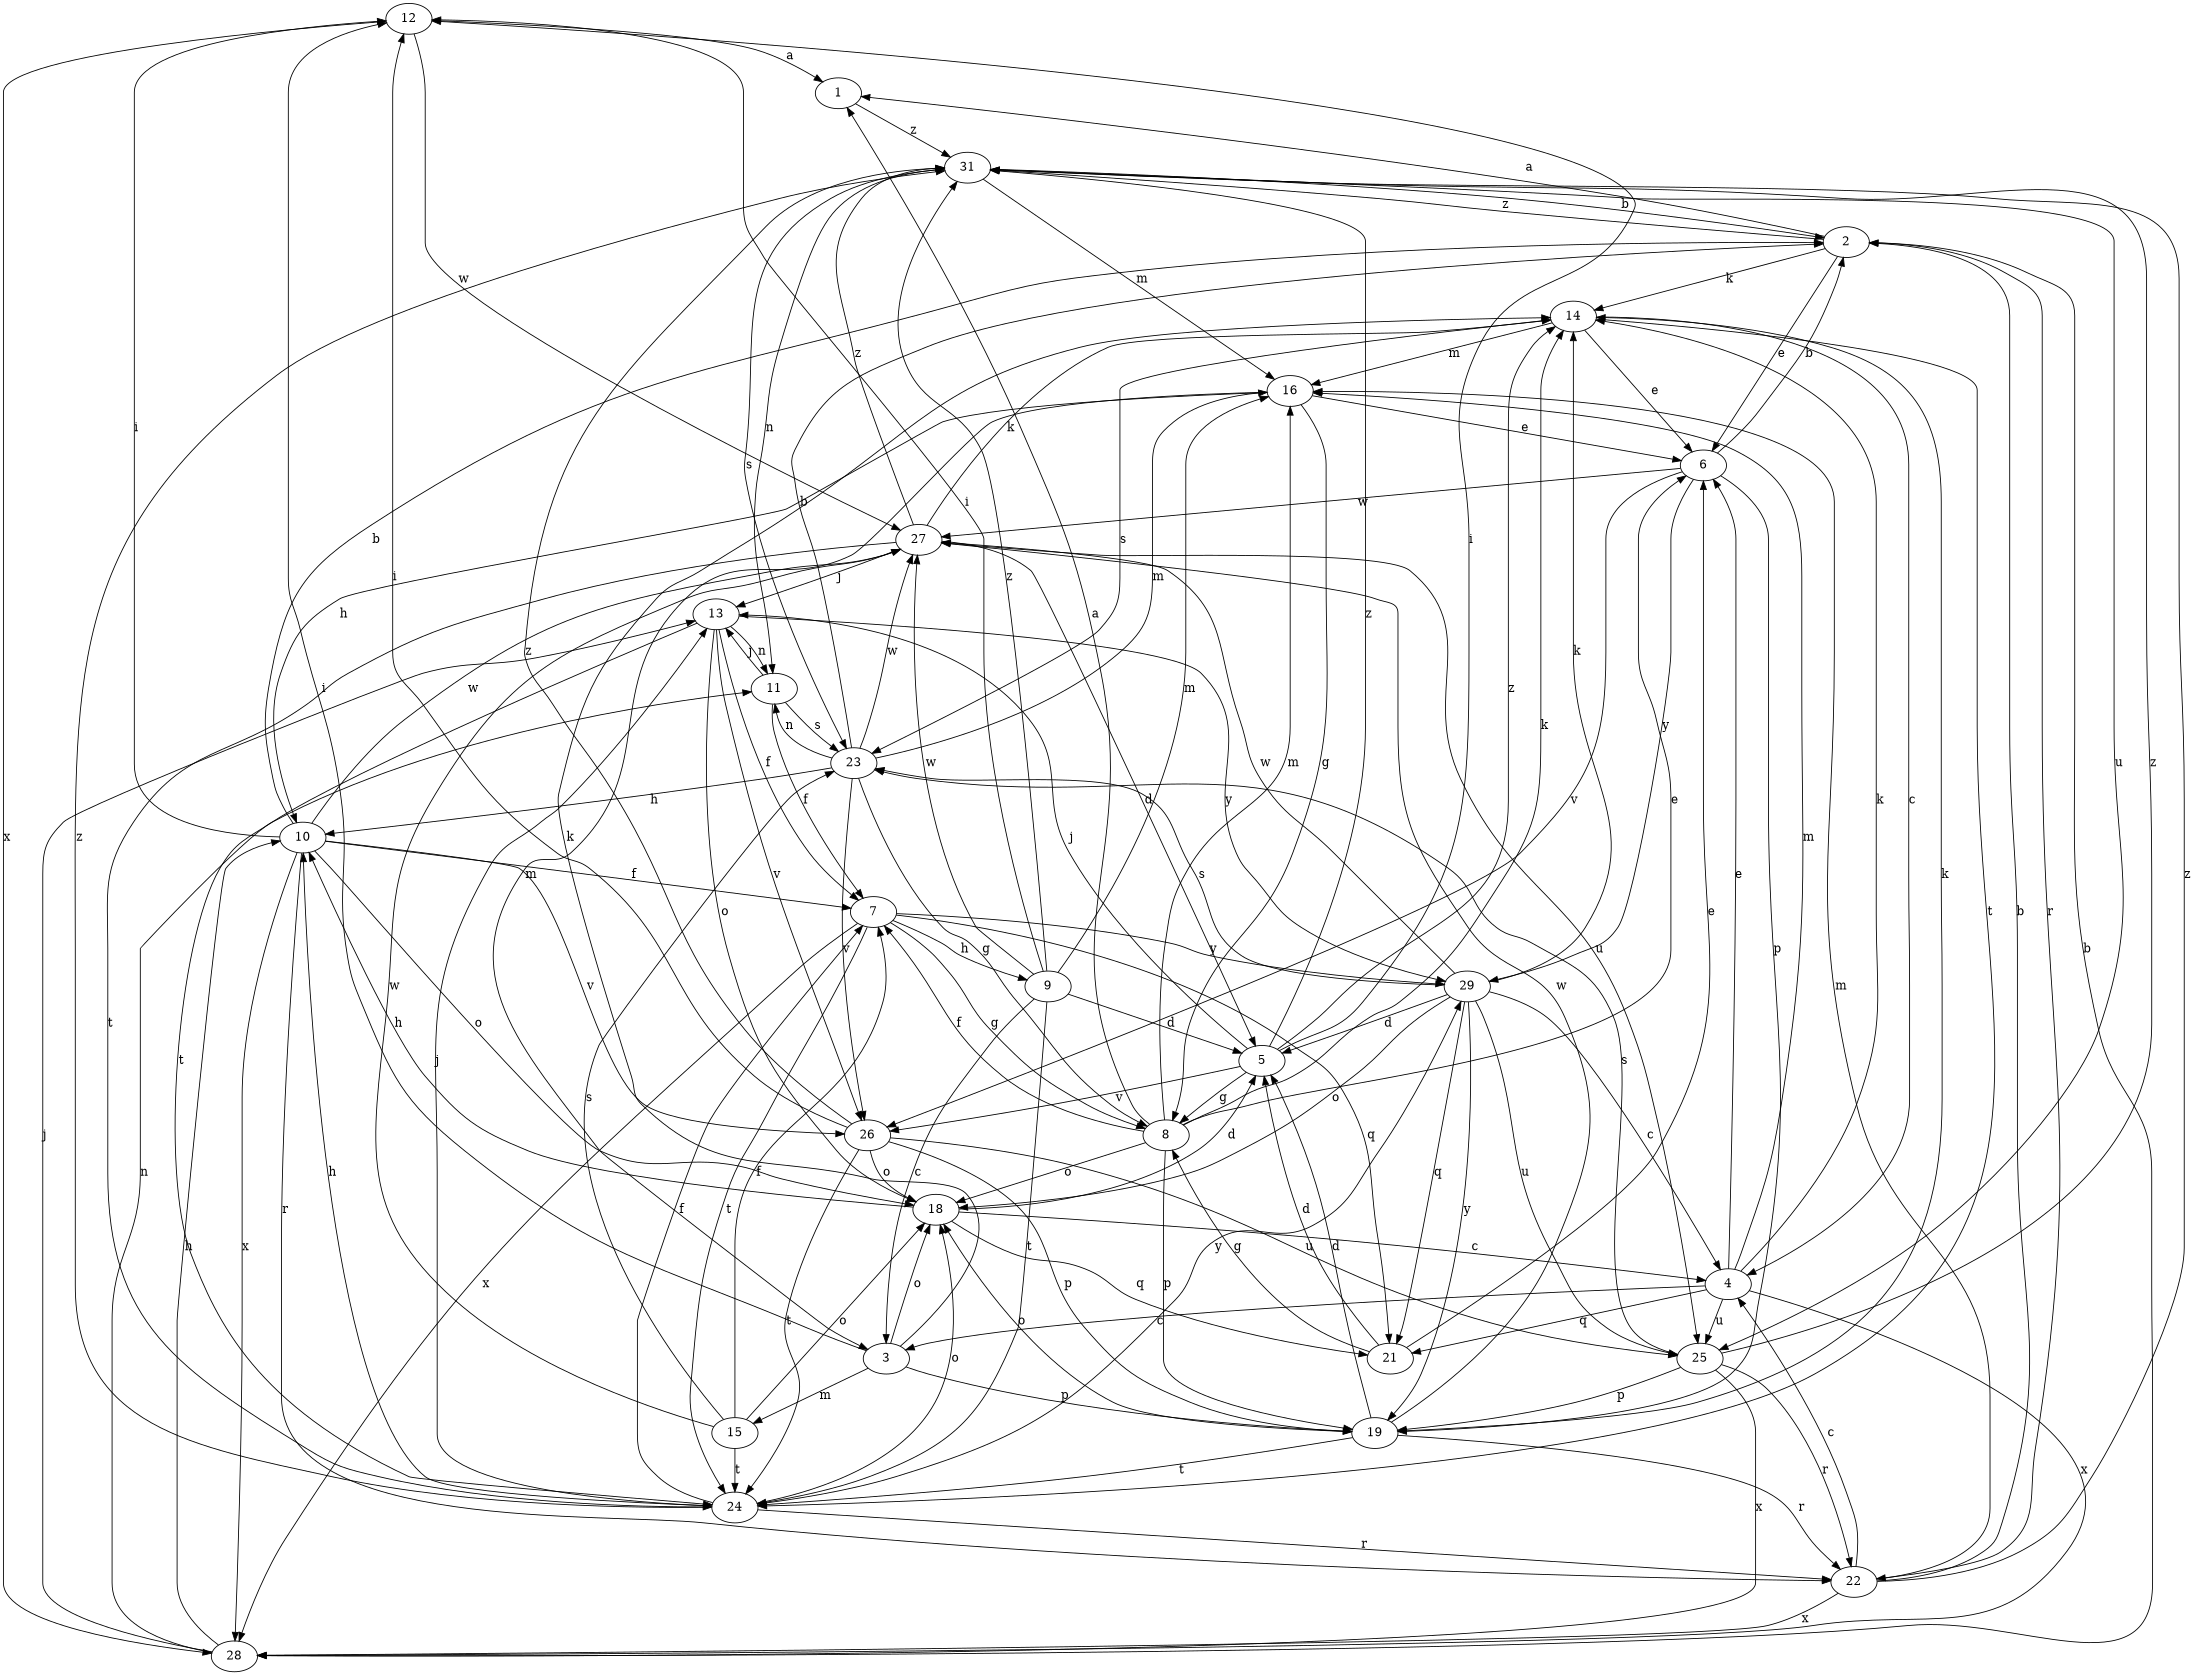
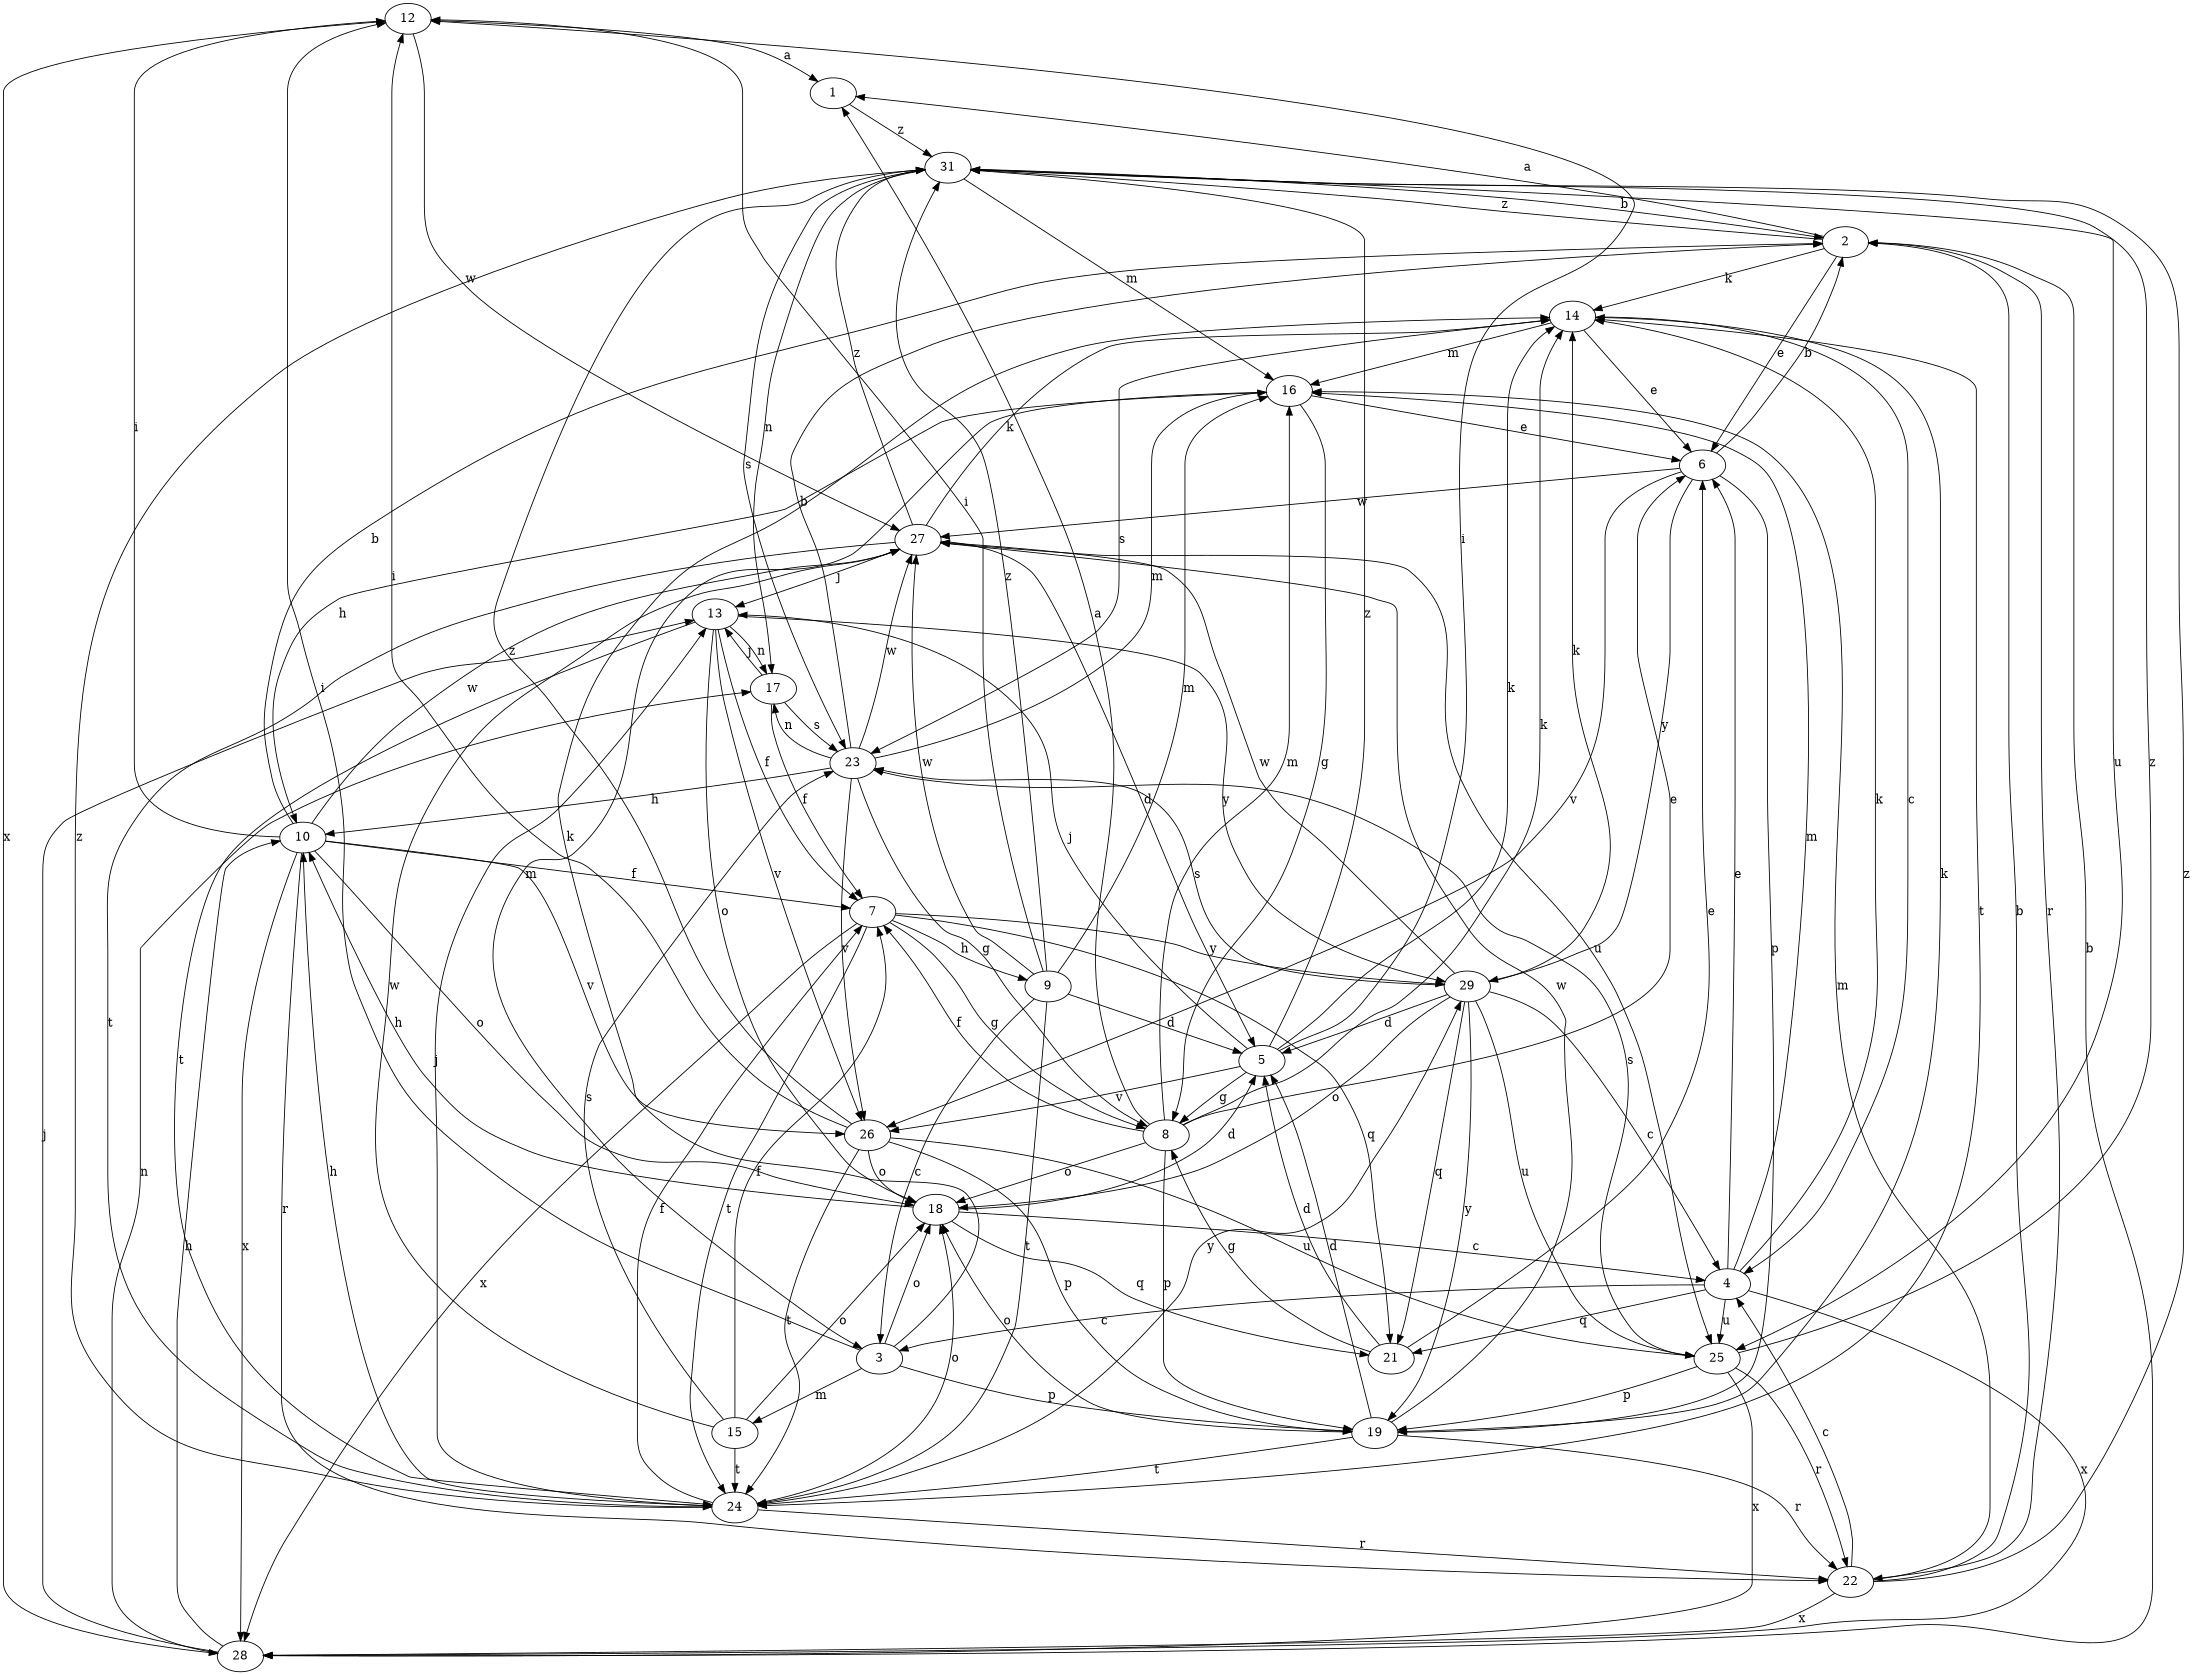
  strict digraph {
    12
    1
    28
    27
    22
    31
    2
    16
    4
    25
    19
    23
-   17 [label=11]
+   17
    6
    14
    26
    29
    24
    3
    15
    18
    7
    8
    10
    21
    5
    13
    9
    12 -> 1 [label=a]
    12 -> 28 [label=x]
    12 -> 27 [label=w]
    1 -> 31 [label=z]
    28 -> 2 [label=b]
    28 -> 17 [label=n]
    28 -> 10 [label=h]
    28 -> 13 [label=j]
    27 -> 31 [label=z]
    27 -> 25 [label=u]
    27 -> 14 [label=k]
    27 -> 24 [label=t]
    27 -> 5 [label=d]
    27 -> 13 [label=j]
    22 -> 28 [label=x]
    22 -> 31 [label=z]
    22 -> 2 [label=b]
    22 -> 16 [label=m]
    22 -> 4 [label=c]
    31 -> 2 [label=b]
    31 -> 16 [label=m]
    31 -> 25 [label=u]
    31 -> 23 [label=s]
    31 -> 17 [label=n]
    2 -> 1 [label=a]
    2 -> 22 [label=r]
    2 -> 31 [label=z]
    2 -> 6 [label=e]
    2 -> 14 [label=k]
    16 -> 6 [label=e]
    16 -> 3 [label=m]
    16 -> 8 [label=g]
    16 -> 10 [label=h]
    4 -> 28 [label=x]
    4 -> 16 [label=m]
    4 -> 25 [label=u]
    4 -> 6 [label=e]
    4 -> 14 [label=k]
    4 -> 3 [label=c]
    4 -> 21 [label=q]
    25 -> 28 [label=x]
    25 -> 22 [label=r]
    25 -> 31 [label=z]
    25 -> 19 [label=p]
    25 -> 23 [label=s]
    19 -> 27 [label=w]
    19 -> 22 [label=r]
    19 -> 14 [label=k]
    19 -> 24 [label=t]
    19 -> 18 [label=o]
    19 -> 5 [label=d]
    23 -> 27 [label=w]
    23 -> 2 [label=b]
    23 -> 16 [label=m]
    23 -> 17 [label=n]
    23 -> 26 [label=v]
    23 -> 8 [label=g]
    23 -> 10 [label=h]
    17 -> 23 [label=s]
    17 -> 7 [label=f]
    17 -> 13 [label=j]
    6 -> 27 [label=w]
    6 -> 2 [label=b]
    6 -> 19 [label=p]
    6 -> 26 [label=v]
    6 -> 29 [label=y]
    14 -> 16 [label=m]
    14 -> 4 [label=c]
    14 -> 23 [label=s]
    14 -> 6 [label=e]
    14 -> 24 [label=t]
    26 -> 12 [label=i]
    26 -> 31 [label=z]
    26 -> 25 [label=u]
    26 -> 19 [label=p]
    26 -> 24 [label=t]
    26 -> 18 [label=o]
    29 -> 27 [label=w]
    29 -> 4 [label=c]
    29 -> 25 [label=u]
    29 -> 19 [label=y]
    29 -> 23 [label=s]
    29 -> 14 [label=k]
    29 -> 18 [label=o]
    29 -> 21 [label=q]
    29 -> 5 [label=d]
    24 -> 22 [label=r]
    24 -> 31 [label=z]
    24 -> 29 [label=y]
    24 -> 18 [label=o]
    24 -> 7 [label=f]
    24 -> 10 [label=h]
    24 -> 13 [label=j]
    3 -> 12 [label=i]
    3 -> 19 [label=p]
    3 -> 14 [label=k]
    3 -> 15 [label=m]
    3 -> 18 [label=o]
    15 -> 27 [label=w]
    15 -> 23 [label=s]
    15 -> 24 [label=t]
    15 -> 18 [label=o]
    15 -> 7 [label=f]
    18 -> 4 [label=c]
    18 -> 10 [label=h]
    18 -> 21 [label=q]
    18 -> 5 [label=d]
    7 -> 28 [label=x]
    7 -> 29 [label=y]
    7 -> 24 [label=t]
    7 -> 8 [label=g]
    7 -> 21 [label=q]
    7 -> 9 [label=h]
    8 -> 1 [label=a]
    8 -> 16 [label=m]
    8 -> 19 [label=p]
    8 -> 6 [label=e]
    8 -> 14 [label=k]
    8 -> 18 [label=o]
    8 -> 7 [label=f]
    10 -> 12 [label=i]
    10 -> 28 [label=x]
    10 -> 27 [label=w]
    10 -> 22 [label=r]
    10 -> 2 [label=b]
    10 -> 26 [label=v]
    10 -> 18 [label=o]
    10 -> 7 [label=f]
    21 -> 6 [label=e]
    21 -> 8 [label=g]
    21 -> 5 [label=d]
    5 -> 12 [label=i]
    5 -> 31 [label=z]
-   5 -> 14 [label=z]
+   5 -> 14 [label=k]
    5 -> 26 [label=v]
    5 -> 8 [label=g]
    5 -> 13 [label=j]
    13 -> 17 [label=n]
    13 -> 26 [label=v]
    13 -> 29 [label=y]
    13 -> 24 [label=t]
    13 -> 18 [label=o]
    13 -> 7 [label=f]
    9 -> 12 [label=i]
    9 -> 27 [label=w]
    9 -> 31 [label=z]
    9 -> 16 [label=m]
    9 -> 24 [label=t]
    9 -> 3 [label=c]
    9 -> 5 [label=d]
  }
